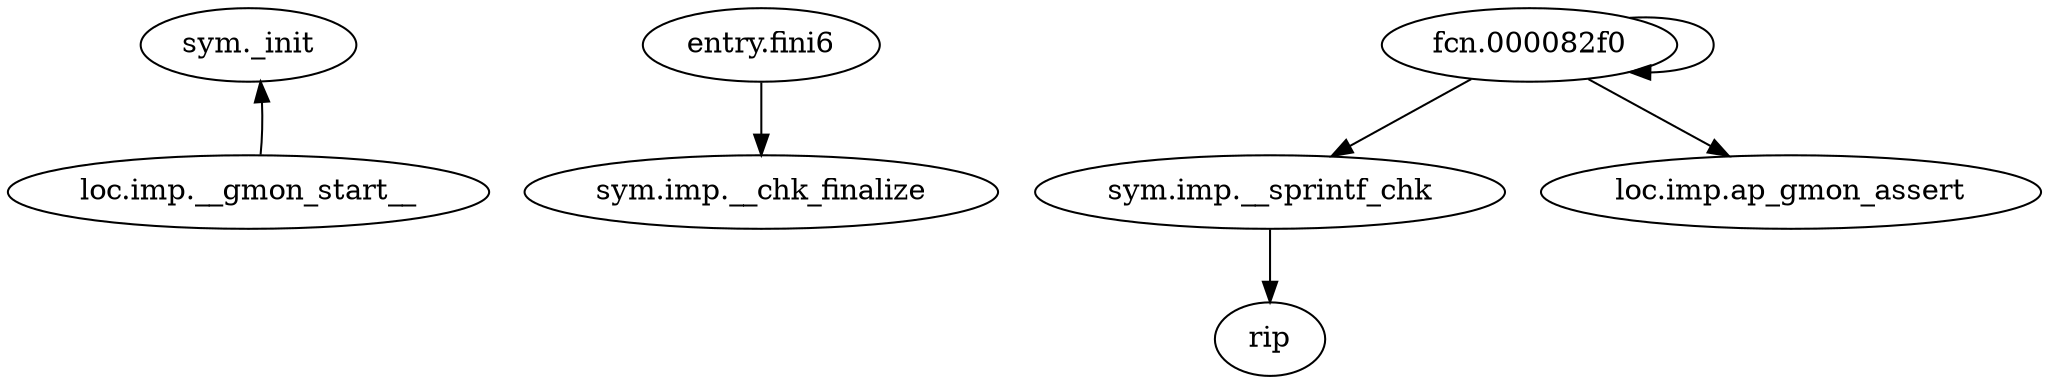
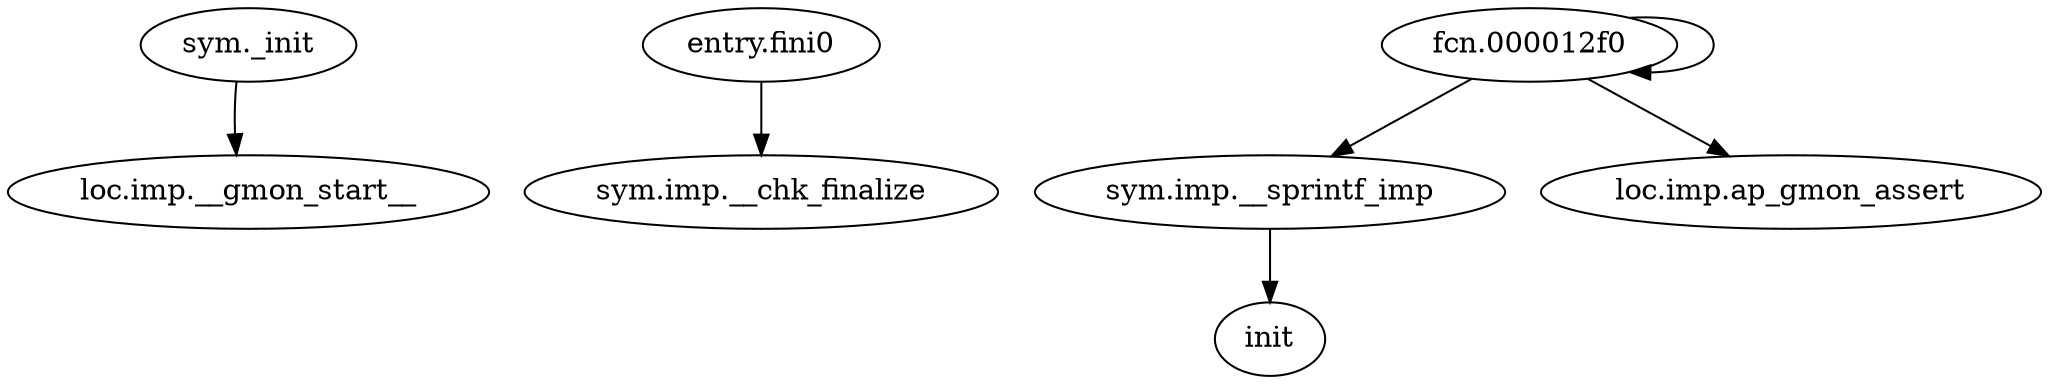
  digraph {
    n1 [label="sym._init"]
    n2 [label="loc.imp.__gmon_start__"]
-   n3 [label="entry.fini6"]
+   n3 [label="entry.fini0"]
    n4 [label="sym.imp.__chk_finalize"]
-   n5 [label=rip]
-   n6 [label="fcn.000082f0"]
-   n7 [label="sym.imp.__sprintf_chk"]
+   n5 [label=init]
+   n6 [label="fcn.000012f0"]
+   n7 [label="sym.imp.__sprintf_imp"]
    n8 [label="loc.imp.ap_gmon_assert"]
-   n2 -> n1
+   n1 -> n2
    n3 -> n4
    n6 -> n6
    n6 -> n7
    n6 -> n8
    n7 -> n5
  }
